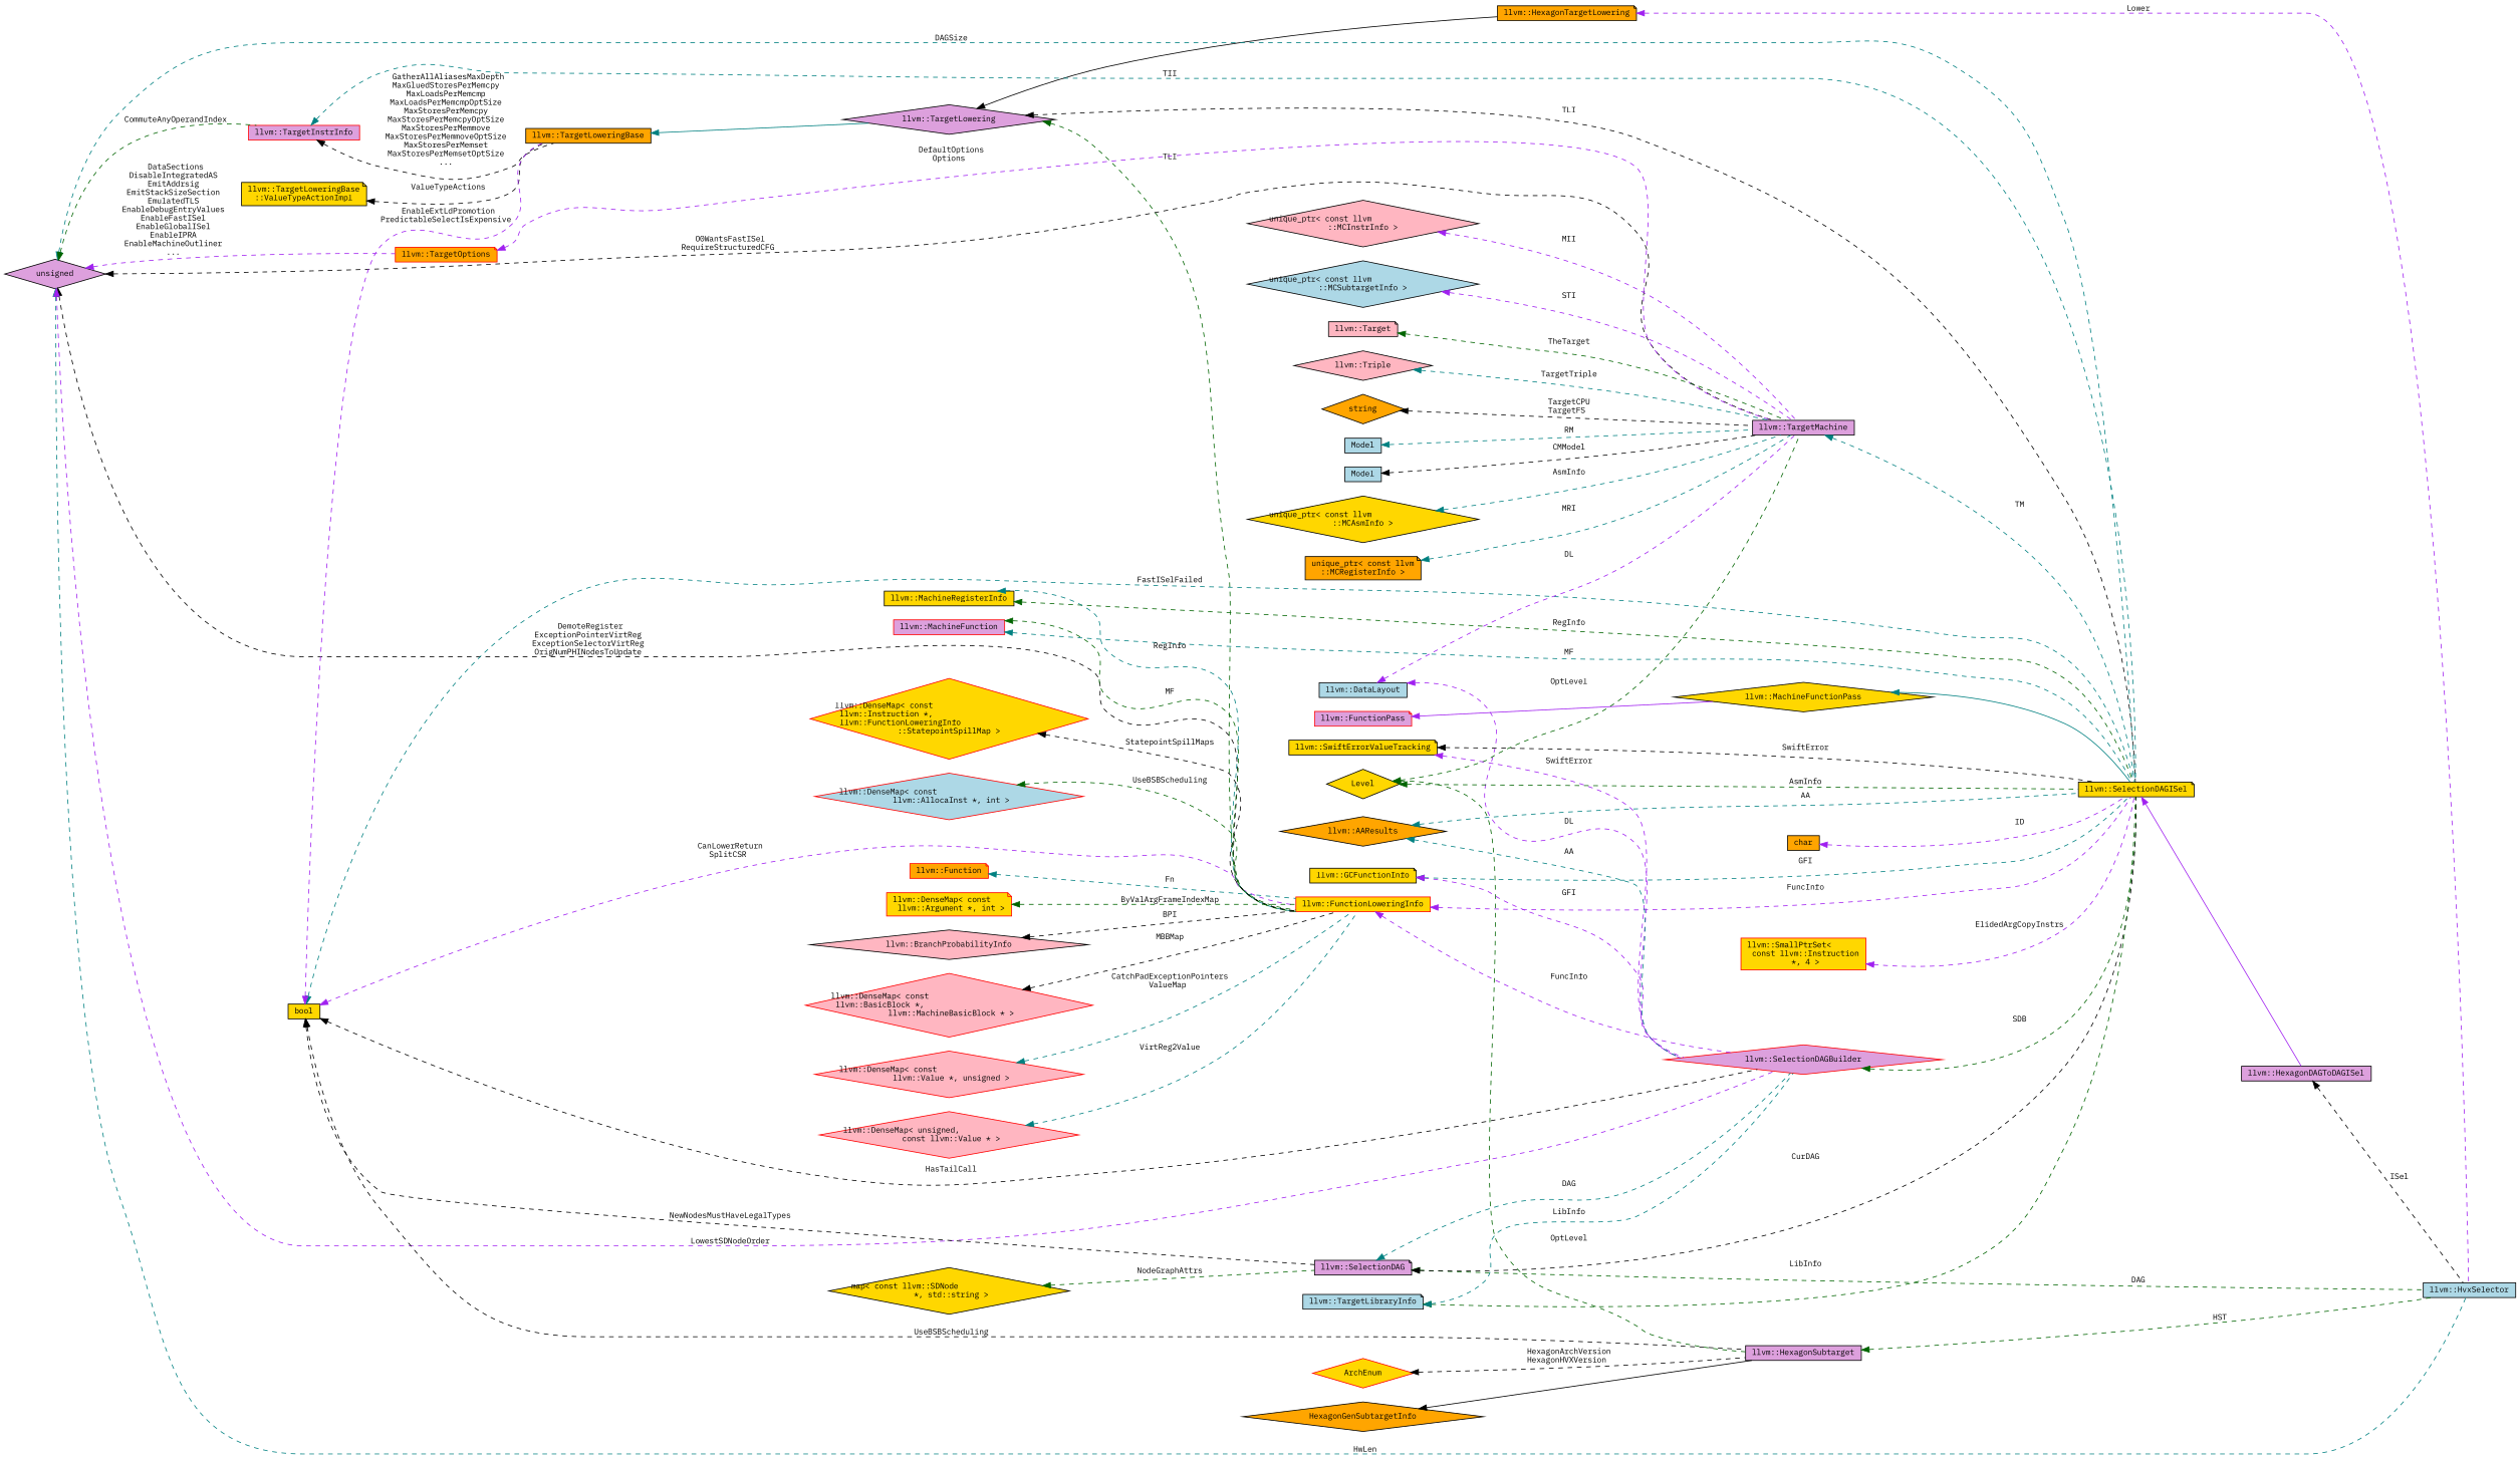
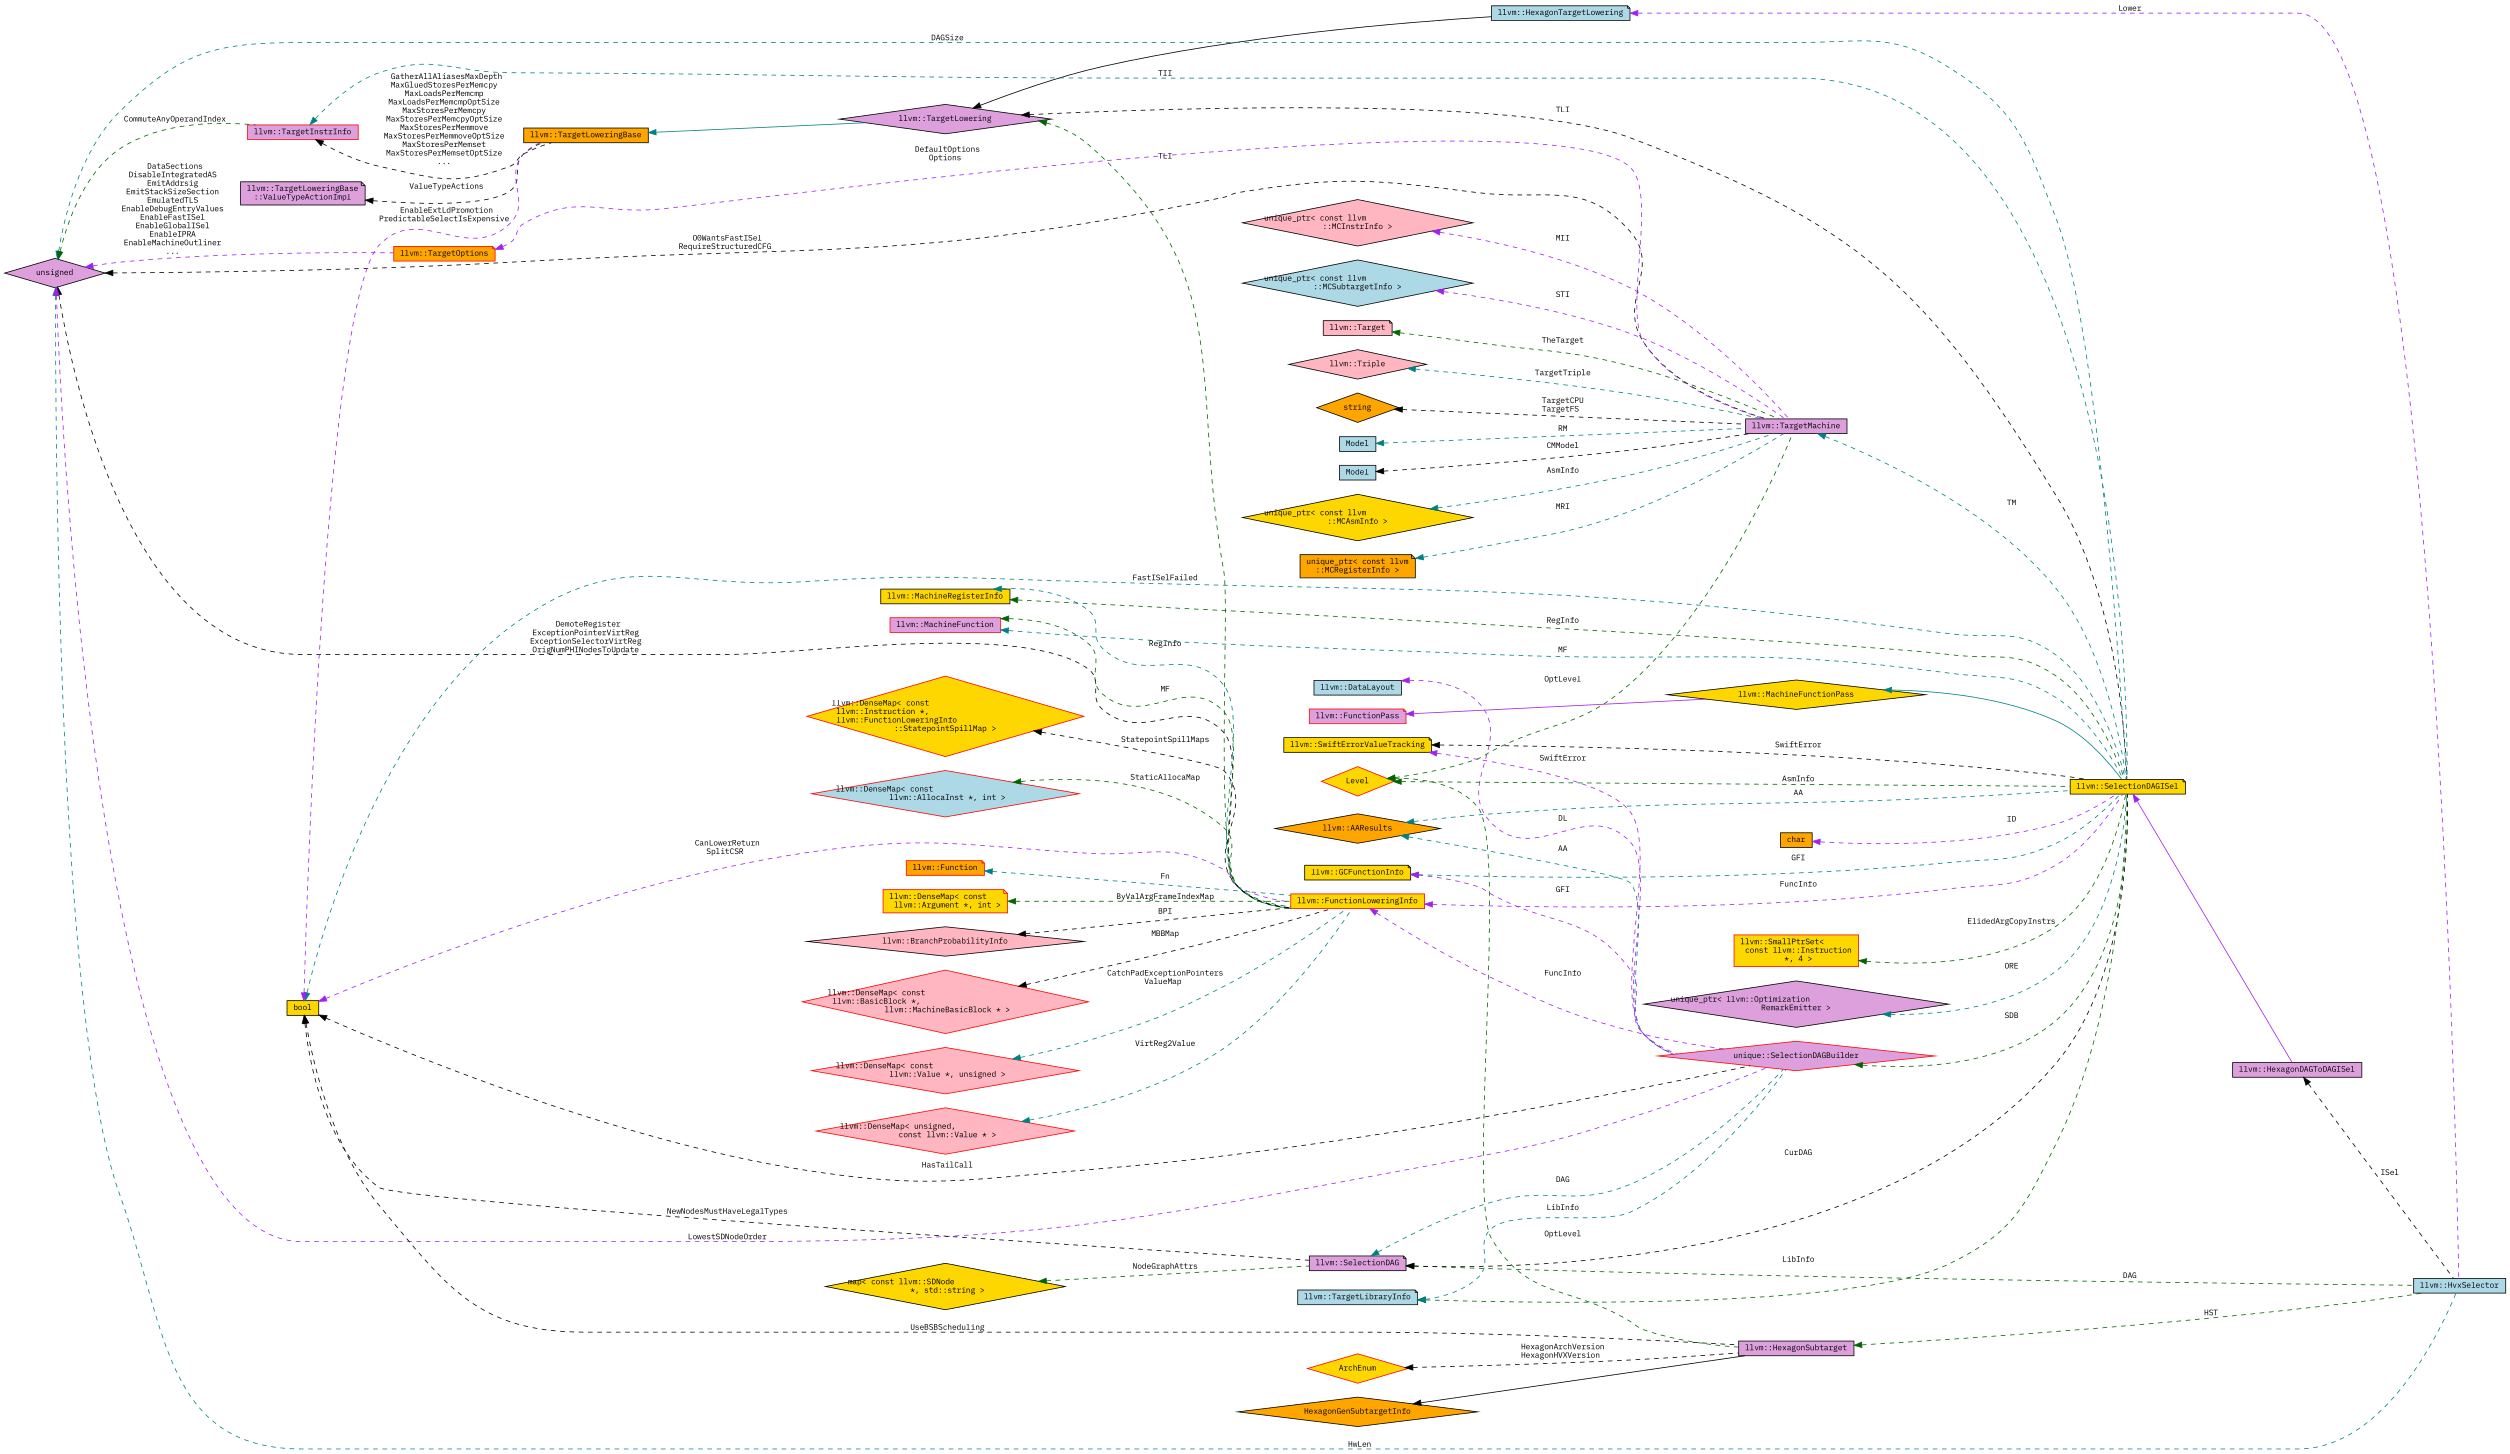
  digraph {
    fontname="IBM Plex Mono"
    rankdir=LR
    node [color=black fillcolor=gold fontname="IBM Plex Mono" fontsize=10 shape=diamond style=filled]
    edge [color=teal dir=back fontname="IBM Plex Mono" fontsize=10 labelfontname=Helvetica labelfontsize=10 style=dashed]
    n1 [fillcolor=lightblue fontcolor=black height=0.2 label="llvm::HvxSelector" shape=box width=0.4]
-   n2 [fillcolor=orange height=0.2 label="llvm::HexagonTargetLowering" shape=note width=0.4]
+   n2 [fillcolor=lightblue height=0.2 label="llvm::HexagonTargetLowering" shape=note width=0.4]
    n3 [fillcolor=plum height=0.2 label="llvm::TargetLowering" width=0.4]
    n4 [height=0.2 label="llvm::SelectionDAGISel" shape=note width=0.4]
    n5 [color=red height=0.2 label="llvm::FunctionLoweringInfo" shape=box width=0.4]
    n6 [fillcolor=plum height=0.2 label="llvm::HexagonDAGToDAGISel" shape=box width=0.4]
-   n7 [color=red fillcolor=plum height=0.2 label="llvm::SelectionDAGBuilder" width=0.4]
+   n7 [color=red fillcolor=plum height=0.2 label="unique::SelectionDAGBuilder" width=0.4]
    n8 [fillcolor=orange height=0.2 label="llvm::TargetLoweringBase" shape=box width=0.4]
-   n9 [height=0.2 label="llvm::TargetLoweringBase\l::ValueTypeActionImpl" shape=note width=0.4]
+   n9 [fillcolor=plum height=0.2 label="llvm::TargetLoweringBase\l::ValueTypeActionImpl" shape=note width=0.4]
    n10 [fillcolor=plum height=0.2 label=unsigned width=0.4]
    n11 [fillcolor=plum height=0.2 label="llvm::TargetMachine" shape=box width=0.4]
    n12 [color=red fillcolor=orange height=0.2 label="llvm::TargetOptions" shape=note width=0.4]
    n13 [color=red fillcolor=plum height=0.2 label="llvm::TargetInstrInfo" shape=box width=0.4]
    n14 [height=0.2 label=bool shape=box width=0.4]
    n15 [fillcolor=plum height=0.2 label="llvm::SelectionDAG" shape=note width=0.4]
    n16 [fillcolor=plum height=0.2 label="llvm::HexagonSubtarget" shape=box width=0.4]
    n17 [height=0.2 label="llvm::MachineFunctionPass" width=0.4]
    n18 [color=red fillcolor=plum height=0.2 label="llvm::FunctionPass" shape=note width=0.4]
    n19 [fillcolor=lightpink height=0.2 label="llvm::Target" shape=note width=0.4]
    n20 [fillcolor=lightblue height=0.2 label="llvm::DataLayout" shape=box width=0.4]
    n21 [fillcolor=lightpink height=0.2 label="llvm::Triple" width=0.4]
    n22 [fillcolor=orange height=0.2 label=string width=0.4]
    n23 [fillcolor=lightblue height=0.2 label=Model shape=box width=0.4]
    n24 [fillcolor=lightblue height=0.2 label=Model shape=box width=0.4]
-   n25 [height=0.2 label=Level width=0.4]
+   n25 [color=red height=0.2 label=Level width=0.4]
    n26 [height=0.2 label="unique_ptr\< const llvm\l::MCAsmInfo \>" width=0.4]
    n27 [fillcolor=orange height=0.2 label="unique_ptr\< const llvm\l::MCRegisterInfo \>" shape=note width=0.4]
    n28 [fillcolor=lightpink height=0.2 label="unique_ptr\< const llvm\l::MCInstrInfo \>" width=0.4]
    n29 [fillcolor=lightblue height=0.2 label="unique_ptr\< const llvm\l::MCSubtargetInfo \>" width=0.4]
    n30 [fillcolor=lightblue height=0.2 label="llvm::TargetLibraryInfo" shape=note width=0.4]
    n31 [color=red fillcolor=orange height=0.2 label="llvm::Function" shape=note width=0.4]
    n32 [color=red fillcolor=plum height=0.2 label="llvm::MachineFunction" shape=box width=0.4]
    n33 [height=0.2 label="llvm::MachineRegisterInfo" shape=box width=0.4]
    n34 [fillcolor=lightpink height=0.2 label="llvm::BranchProbabilityInfo" width=0.4]
    n35 [fillcolor=orange height=0.2 label=char shape=box width=0.4]
    n36 [color=red fillcolor=lightpink height=0.2 label="llvm::DenseMap\< const\l llvm::BasicBlock *,\l llvm::MachineBasicBlock * \>" width=0.4]
    n37 [color=red fillcolor=lightpink height=0.2 label="llvm::DenseMap\< const\l llvm::Value *, unsigned \>" width=0.4]
    n38 [color=red fillcolor=lightpink height=0.2 label="llvm::DenseMap\< unsigned,\l const llvm::Value * \>" width=0.4]
    n39 [color=red height=0.2 label="llvm::DenseMap\< const\l llvm::Instruction *,\l llvm::FunctionLoweringInfo\l::StatepointSpillMap \>" width=0.4]
    n40 [color=red fillcolor=lightblue height=0.2 label="llvm::DenseMap\< const\l llvm::AllocaInst *, int \>" width=0.4]
    n41 [color=red height=0.2 label="llvm::DenseMap\< const\l llvm::Argument *, int \>" shape=note width=0.4]
    n42 [height=0.2 label="llvm::SwiftErrorValueTracking" shape=note width=0.4]
    n43 [height=0.2 label="map\< const llvm::SDNode\l *, std::string \>" width=0.4]
    n44 [fillcolor=orange height=0.2 label="llvm::AAResults" width=0.4]
    n45 [height=0.2 label="llvm::GCFunctionInfo" shape=note width=0.4]
    n46 [color=red height=0.2 label="llvm::SmallPtrSet\<\l const llvm::Instruction\l *, 4 \>" shape=box width=0.4]
+   n47 [fillcolor=plum height=0.2 label="unique_ptr\< llvm::Optimization\lRemarkEmitter \>" width=0.4]
    n48 [fillcolor=orange height=0.2 label=HexagonGenSubtargetInfo width=0.4]
    n49 [color=red height=0.2 label=ArchEnum width=0.4]
    n2 -> n1 [color=purple label=" Lower"]
    n3 -> n2 [color=black style=solid]
    n3 -> n4 [color=black label=" TLI"]
    n3 -> n5 [color=darkgreen label=" TLI"]
    n4 -> n6 [color=purple style=solid]
    n5 -> n4 [color=purple label=" FuncInfo"]
    n5 -> n7 [color=purple label=" FuncInfo"]
    n6 -> n1 [color=black label=" ISel"]
    n7 -> n4 [color=darkgreen label=" SDB"]
    n8 -> n3 [style=solid]
    n9 -> n8 [color=black label=" ValueTypeActions"]
    n10 -> n1 [label=" HwLen"]
    n10 -> n4 [label=" DAGSize"]
    n10 -> n5 [color=black label=" DemoteRegister\nExceptionPointerVirtReg\nExceptionSelectorVirtReg\nOrigNumPHINodesToUpdate"]
    n10 -> n7 [color=purple label=" LowestSDNodeOrder"]
    n10 -> n11 [color=black label=" O0WantsFastISel\nRequireStructuredCFG"]
    n10 -> n12 [color=purple label=" DataSections\nDisableIntegratedAS\nEmitAddrsig\nEmitStackSizeSection\nEmulatedTLS\nEnableDebugEntryValues\nEnableFastISel\nEnableGlobalISel\nEnableIPRA\nEnableMachineOutliner\n..."]
    n10 -> n13 [color=darkgreen label=" CommuteAnyOperandIndex"]
    n11 -> n4 [label=" TM"]
    n12 -> n11 [color=purple label=" DefaultOptions\nOptions"]
    n13 -> n4 [label=" TII"]
    n13 -> n8 [color=black label=" GatherAllAliasesMaxDepth\nMaxGluedStoresPerMemcpy\nMaxLoadsPerMemcmp\nMaxLoadsPerMemcmpOptSize\nMaxStoresPerMemcpy\nMaxStoresPerMemcpyOptSize\nMaxStoresPerMemmove\nMaxStoresPerMemmoveOptSize\nMaxStoresPerMemset\nMaxStoresPerMemsetOptSize\n..."]
    n14 -> n4 [label=" FastISelFailed"]
    n14 -> n5 [color=purple label=" CanLowerReturn\nSplitCSR"]
    n14 -> n7 [color=black label=" HasTailCall"]
    n14 -> n8 [color=purple label=" EnableExtLdPromotion\nPredictableSelectIsExpensive"]
    n14 -> n15 [color=black label=" NewNodesMustHaveLegalTypes"]
    n14 -> n16 [color=black label=" UseBSBScheduling"]
    n15 -> n1 [color=darkgreen label=" DAG"]
    n15 -> n4 [color=black label=" CurDAG"]
    n15 -> n7 [label=" DAG"]
    n16 -> n1 [color=darkgreen label=" HST"]
    n17 -> n4 [style=solid]
    n18 -> n17 [color=purple style=solid]
    n19 -> n11 [color=darkgreen label=" TheTarget"]
    n20 -> n7 [color=purple label=" DL"]
-   n20 -> n11 [color=purple label=" DL"]
    n21 -> n11 [label=" TargetTriple"]
    n22 -> n11 [color=black label=" TargetCPU\nTargetFS"]
    n23 -> n11 [label=" RM"]
    n24 -> n11 [color=black label=" CMModel"]
    n25 -> n4 [color=darkgreen label=" AsmInfo"]
    n25 -> n11 [color=darkgreen label=" OptLevel"]
    n25 -> n16 [color=darkgreen label=" OptLevel"]
    n26 -> n11 [label=" AsmInfo"]
    n27 -> n11 [label=" MRI"]
    n28 -> n11 [color=purple label=" MII"]
    n29 -> n11 [color=purple label=" STI"]
    n30 -> n4 [color=darkgreen label=" LibInfo"]
    n30 -> n7 [label=" LibInfo"]
    n31 -> n5 [label=" Fn"]
    n32 -> n4 [label=" MF"]
    n32 -> n5 [color=darkgreen label=" MF"]
    n33 -> n4 [color=darkgreen label=" RegInfo"]
    n33 -> n5 [label=" RegInfo"]
    n34 -> n5 [color=black label=" BPI"]
    n35 -> n4 [color=purple label=" ID"]
    n36 -> n5 [color=black label=" MBBMap"]
    n37 -> n5 [label=" CatchPadExceptionPointers\nValueMap"]
    n38 -> n5 [label=" VirtReg2Value"]
    n39 -> n5 [color=black label=" StatepointSpillMaps"]
-   n40 -> n5 [color=darkgreen label=" UseBSBScheduling"]
+   n40 -> n5 [color=darkgreen label=" StaticAllocaMap"]
    n41 -> n5 [color=darkgreen label=" ByValArgFrameIndexMap"]
    n42 -> n4 [color=black label=" SwiftError"]
    n42 -> n7 [color=purple label=" SwiftError"]
    n43 -> n15 [color=darkgreen label=" NodeGraphAttrs"]
    n44 -> n4 [label=" AA"]
    n44 -> n7 [label=" AA"]
    n45 -> n4 [label=" GFI"]
    n45 -> n7 [color=purple label=" GFI"]
-   n46 -> n4 [color=purple label=" ElidedArgCopyInstrs"]
+   n46 -> n4 [color=darkgreen label=" ElidedArgCopyInstrs"]
+   n47 -> n4 [label=" ORE"]
    n48 -> n16 [color=black style=solid]
    n49 -> n16 [color=black label=" HexagonArchVersion\nHexagonHVXVersion"]
  }
